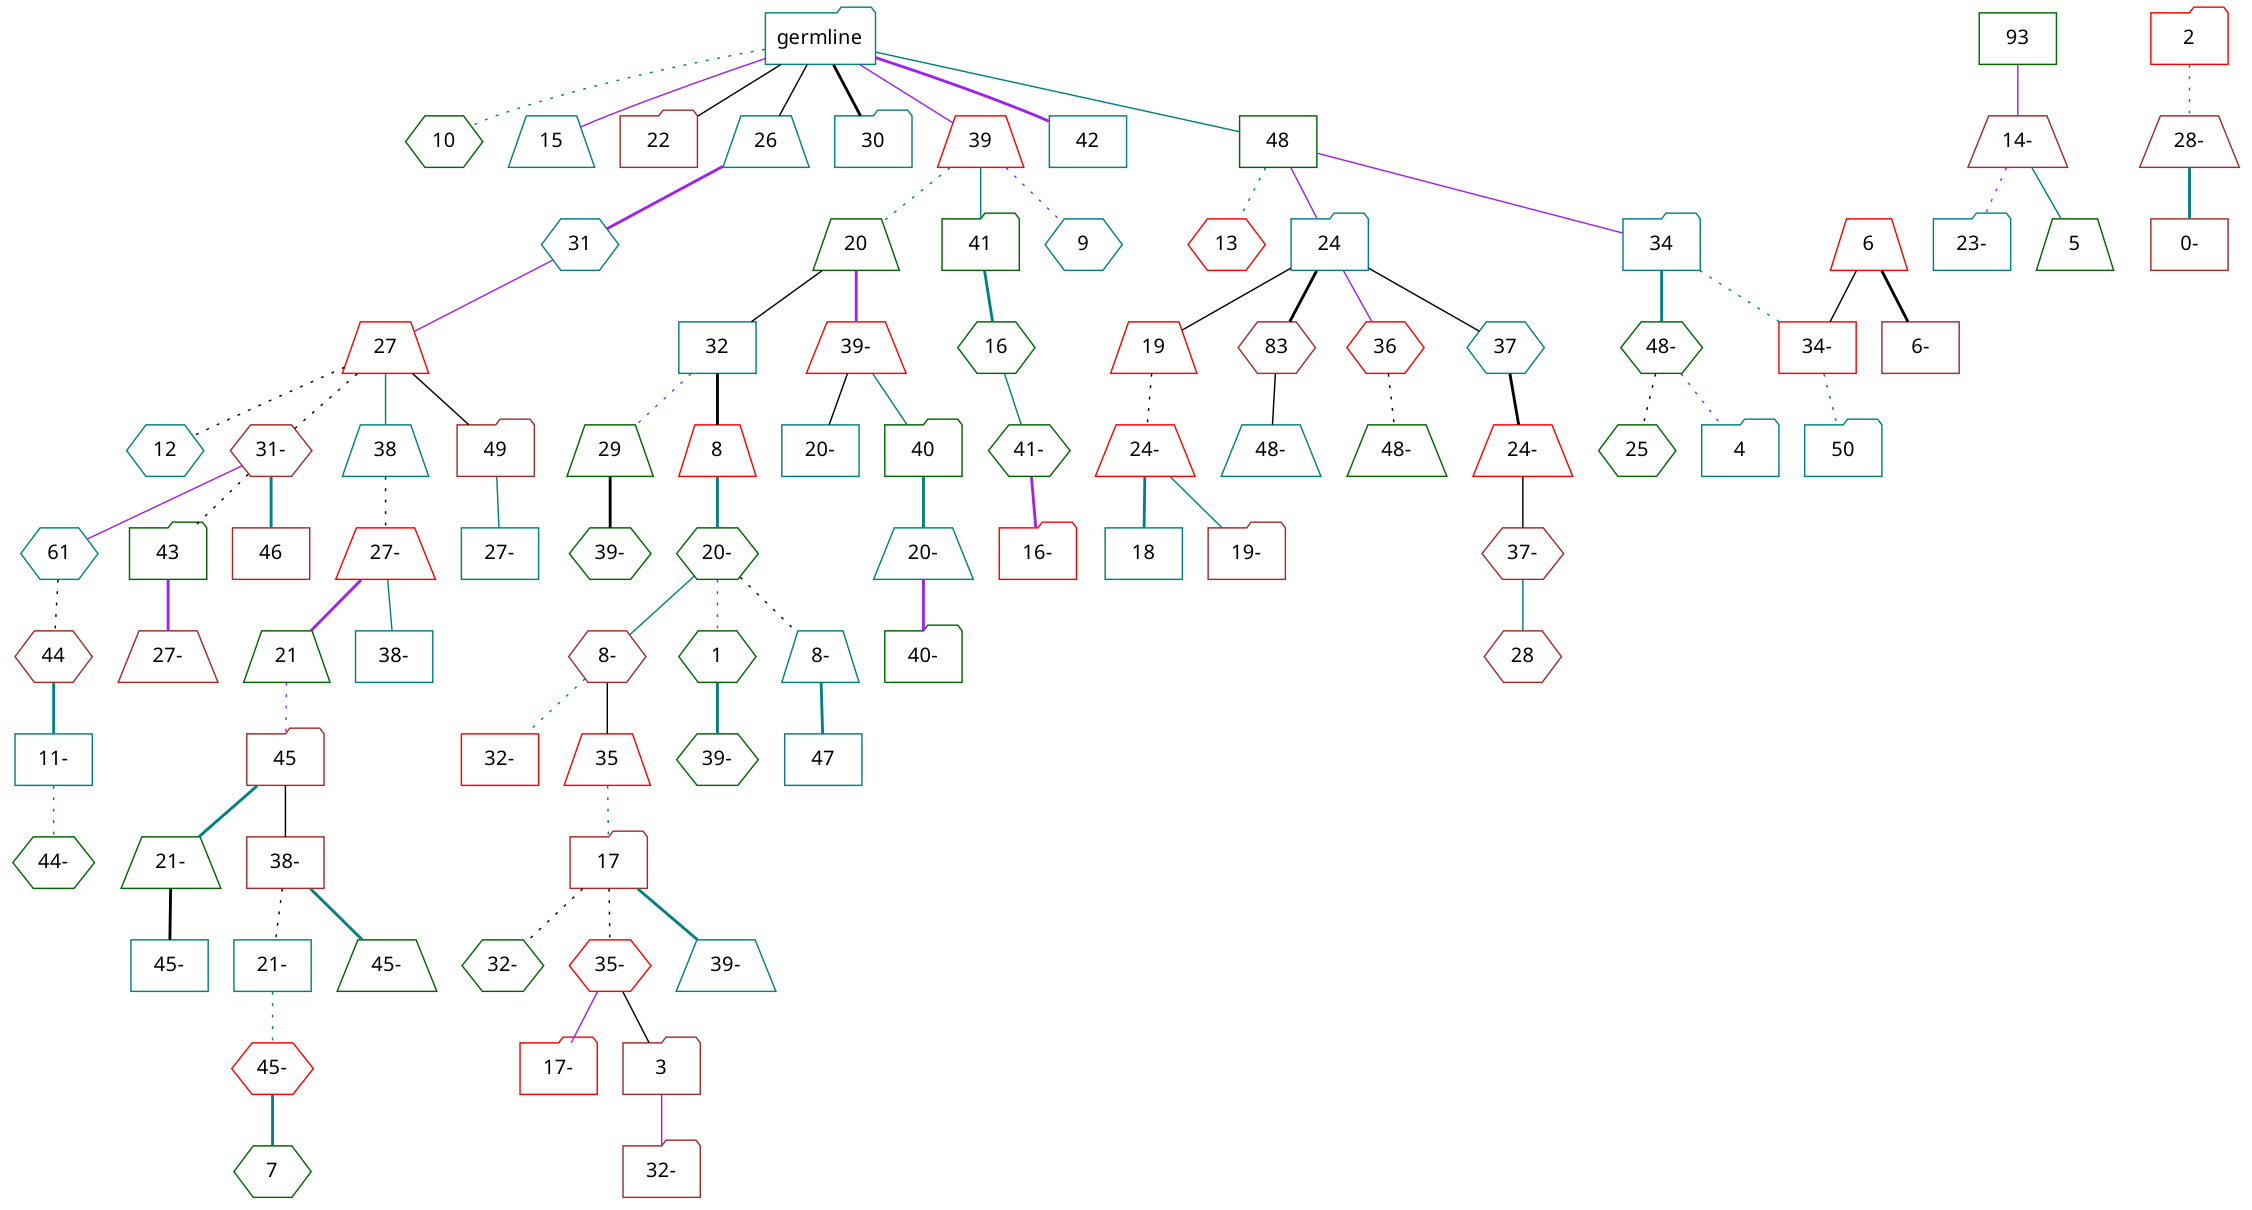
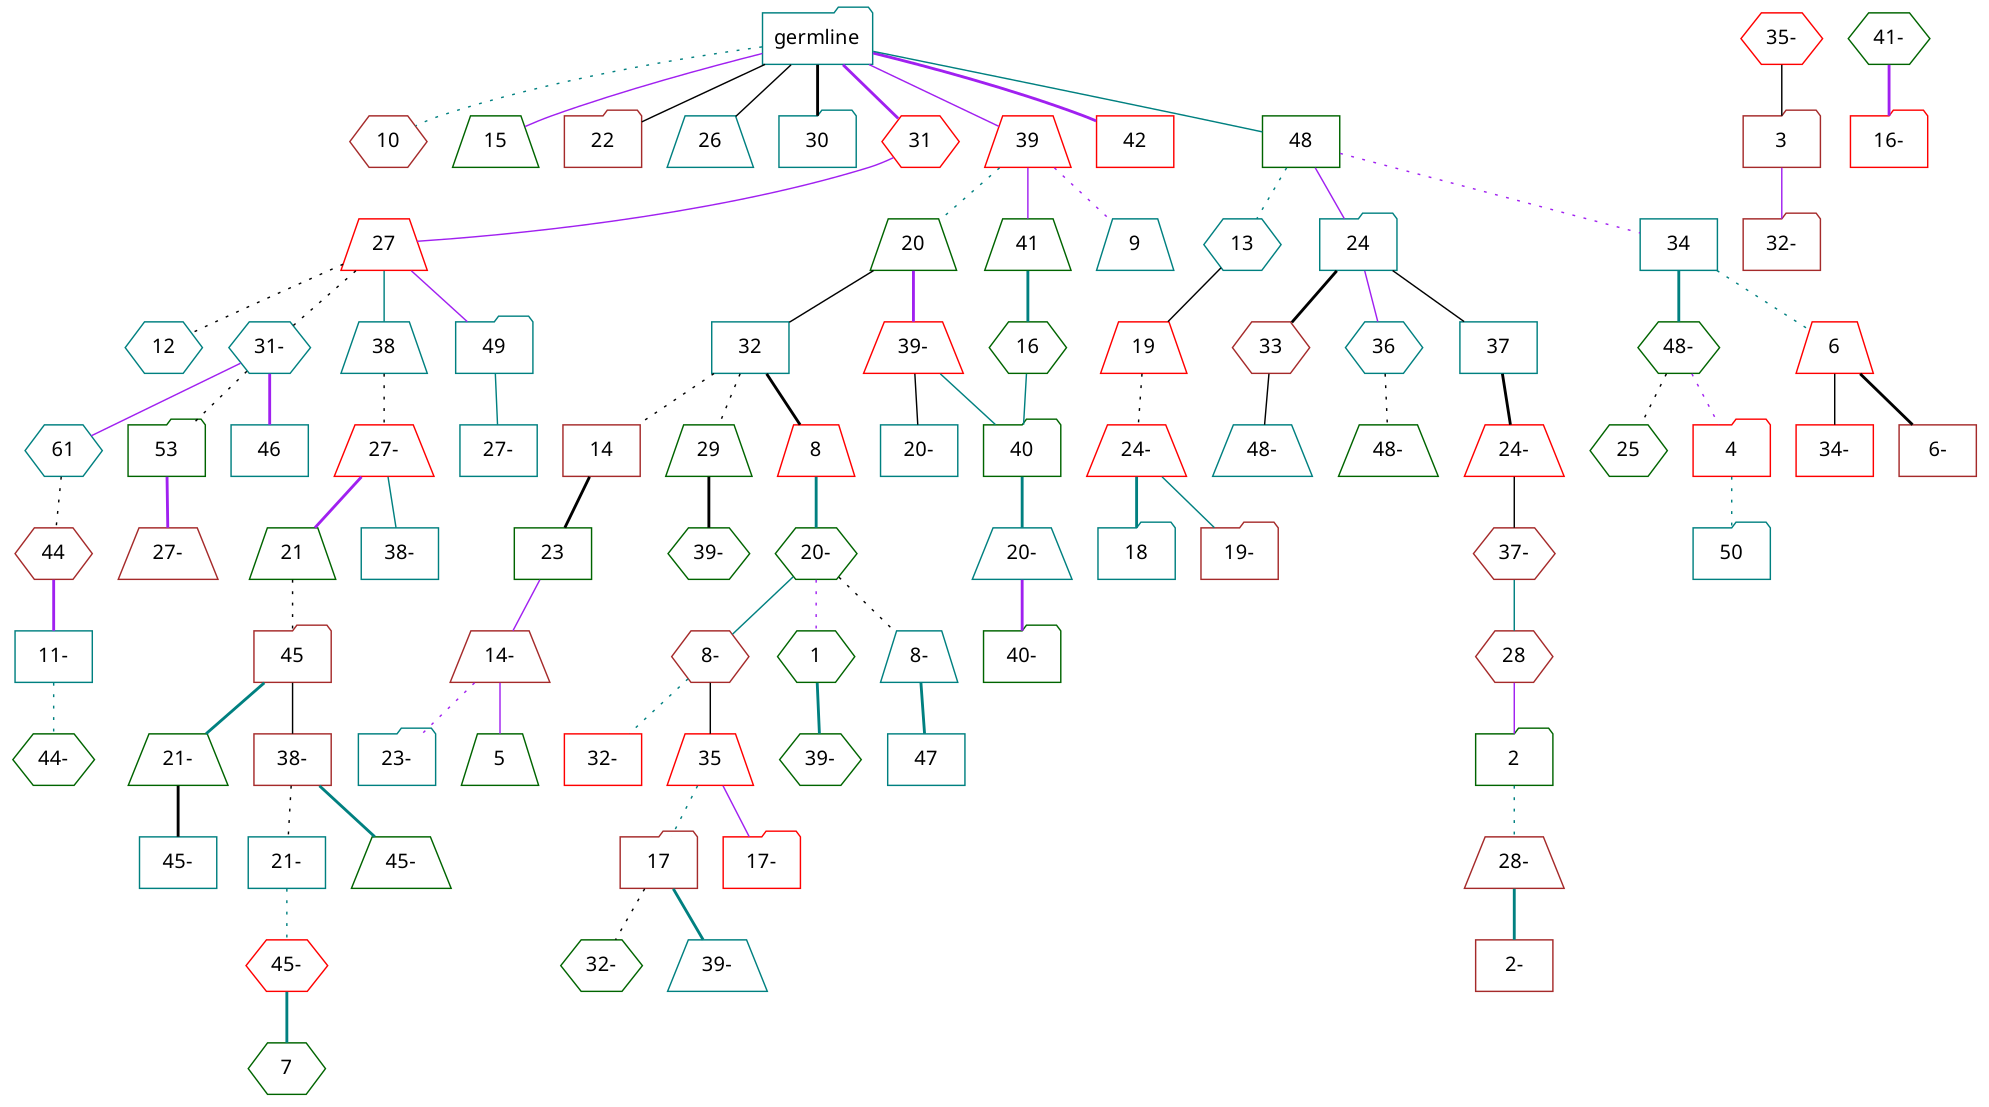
  graph {
    fontname="Noto Sans"
    node [color=teal fontname="Noto Sans" shape=trapezium]
    edge [color=teal fontname="Noto Sans" style=solid]
    n1 [label=germline shape=folder]
-   n2 [color=darkgreen label=10 shape=hexagon]
-   n3 [label=15]
+   n2 [color=brown label=10 shape=hexagon]
+   n3 [color=darkgreen label=15]
    n4 [color=brown label=22 shape=folder]
    n5 [label=26]
    n6 [label=30 shape=folder]
-   n7 [label=31 shape=hexagon]
+   n7 [color=red label=31 shape=hexagon]
    n8 [color=red label=39]
-   n9 [label=42 shape=box]
+   n9 [color=red label=42 shape=box]
    n10 [color=darkgreen label=48 shape=box]
    n11 [color=red label=27]
    n12 [color=darkgreen label=20]
-   n13 [color=darkgreen label=41 shape=folder]
-   n14 [label=9 shape=hexagon]
-   n15 [color=red label=13 shape=hexagon]
+   n13 [color=darkgreen label=41]
+   n14 [label=9]
+   n15 [label=13 shape=hexagon]
    n16 [label=24 shape=folder]
-   n17 [label=34 shape=folder]
+   n17 [label=34 shape=box]
    n18 [label=12 shape=hexagon]
-   n19 [color=brown label="31-" shape=hexagon]
+   n19 [label="31-" shape=hexagon]
    n20 [label=38]
-   n21 [color=brown label=49 shape=folder]
+   n21 [label=49 shape=folder]
    n22 [label=61 shape=hexagon]
-   n23 [color=darkgreen label=43 shape=folder]
-   n24 [color=brown label=46 shape=box]
+   n23 [color=darkgreen label=53 shape=folder]
+   n24 [label=46 shape=box]
    n25 [color=red label="27-"]
    n26 [label="27-" shape=box]
    n27 [color=brown label=44 shape=hexagon]
    n28 [color=brown label="27-"]
    n29 [label="11-" shape=box]
    n30 [color=darkgreen label="44-" shape=hexagon]
    n31 [color=darkgreen label=21]
    n32 [label="38-" shape=box]
    n33 [color=brown label=45 shape=folder]
    n34 [color=darkgreen label="21-"]
    n35 [color=brown label="38-" shape=box]
    n36 [label="45-" shape=box]
    n37 [label="21-" shape=box]
    n38 [color=darkgreen label="45-"]
    n39 [color=red label="45-" shape=hexagon]
    n40 [color=darkgreen label=7 shape=hexagon]
    n41 [label=32 shape=box]
    n42 [color=red label="39-"]
    n43 [color=darkgreen label=16 shape=hexagon]
+   n44 [color=brown label=14 shape=box]
    n45 [color=darkgreen label=29]
    n46 [color=red label=8]
    n47 [label="20-" shape=box]
    n48 [color=darkgreen label=40 shape=folder]
-   n49 [color=darkgreen label=93 shape=box]
+   n49 [color=darkgreen label=23 shape=box]
    n50 [color=darkgreen label="39-" shape=hexagon]
    n51 [color=darkgreen label="20-" shape=hexagon]
    n52 [color=brown label="14-"]
    n53 [label="23-" shape=folder]
    n54 [color=darkgreen label=5]
    n55 [color=brown label="8-" shape=hexagon]
    n56 [color=darkgreen label=1 shape=hexagon]
    n57 [label="8-"]
    n58 [color=red label="32-" shape=box]
    n59 [color=red label=35]
    n60 [color=darkgreen label="39-" shape=hexagon]
    n61 [label=47 shape=box]
    n62 [color=brown label=17 shape=folder]
    n63 [color=darkgreen label="32-" shape=hexagon]
    n64 [color=red label="35-" shape=hexagon]
    n65 [label="39-"]
    n66 [color=red label="17-" shape=folder]
    n67 [color=brown label=3 shape=folder]
    n68 [color=brown label="32-" shape=folder]
    n69 [label="20-"]
    n70 [color=darkgreen label="40-" shape=folder]
    n71 [color=darkgreen label="41-" shape=hexagon]
    n72 [color=red label="16-" shape=folder]
    n73 [color=red label=19]
-   n74 [color=brown label=83 shape=hexagon]
-   n75 [color=red label=36 shape=hexagon]
-   n76 [label=37 shape=hexagon]
+   n74 [color=brown label=33 shape=hexagon]
+   n75 [label=36 shape=hexagon]
+   n76 [label=37 shape=box]
    n77 [color=darkgreen label="48-" shape=hexagon]
    n78 [color=red label=6]
    n79 [color=red label="24-"]
    n80 [label="48-"]
    n81 [color=darkgreen label="48-"]
    n82 [color=red label="24-"]
-   n83 [label=18 shape=box]
+   n83 [label=18 shape=folder]
    n84 [color=brown label="19-" shape=folder]
    n85 [color=brown label="37-" shape=hexagon]
    n86 [color=brown label=28 shape=hexagon]
-   n87 [color=red label=2 shape=folder]
+   n87 [color=darkgreen label=2 shape=folder]
    n88 [color=brown label="28-"]
-   n89 [color=brown label="0-" shape=box]
+   n89 [color=brown label="2-" shape=box]
    n90 [color=darkgreen label=25 shape=hexagon]
-   n91 [label=4 shape=folder]
+   n91 [color=red label=4 shape=folder]
    n92 [color=red label="34-" shape=box]
    n93 [color=brown label="6-" shape=box]
    n94 [label=50 shape=folder]
    n1 -- n2 [style=dotted]
    n1 -- n3 [color=purple]
    n1 -- n4 [color=black]
    n1 -- n5 [color=black]
    n1 -- n6 [color=black style=bold]
-   n5 -- n7 [color=purple style=bold]
+   n1 -- n7 [color=purple style=bold]
    n1 -- n8 [color=purple]
    n1 -- n9 [color=purple style=bold]
    n1 -- n10
    n7 -- n11 [color=purple]
    n8 -- n12 [style=dotted]
-   n8 -- n13
+   n8 -- n13 [color=purple]
    n8 -- n14 [color=purple style=dotted]
    n10 -- n15 [style=dotted]
    n10 -- n16 [color=purple]
-   n10 -- n17 [color=purple]
+   n10 -- n17 [color=purple style=dotted]
    n11 -- n18 [color=black style=dotted]
    n11 -- n19 [color=black style=dotted]
    n11 -- n20
-   n11 -- n21 [color=black]
+   n11 -- n21 [color=purple]
    n12 -- n41 [color=black]
    n12 -- n42 [color=purple style=bold]
    n13 -- n43 [style=bold]
-   n16 -- n73 [color=black]
+   n15 -- n73 [color=black]
    n16 -- n74 [color=black style=bold]
    n16 -- n75 [color=purple]
    n16 -- n76 [color=black]
    n17 -- n77 [style=bold]
-   n17 -- n92 [style=dotted]
+   n17 -- n78 [style=dotted]
    n19 -- n22 [color=purple]
    n19 -- n23 [color=black style=dotted]
-   n19 -- n24 [style=bold]
+   n19 -- n24 [color=purple style=bold]
    n20 -- n25 [color=black style=dotted]
    n21 -- n26
    n22 -- n27 [color=black style=dotted]
    n23 -- n28 [color=purple style=bold]
    n25 -- n31 [color=purple style=bold]
    n25 -- n32
-   n27 -- n29 [style=bold]
+   n27 -- n29 [color=purple style=bold]
    n29 -- n30 [style=dotted]
-   n31 -- n33 [color=purple style=dotted]
+   n31 -- n33 [color=black style=dotted]
    n33 -- n34 [style=bold]
    n33 -- n35 [color=black]
    n34 -- n36 [color=black style=bold]
    n35 -- n37 [color=black style=dotted]
    n35 -- n38 [style=bold]
    n37 -- n39 [style=dotted]
    n39 -- n40 [style=bold]
-   n41 -- n45 [color=purple style=dotted]
+   n41 -- n44 [color=black style=dotted]
+   n41 -- n45 [color=black style=dotted]
    n41 -- n46 [color=black style=bold]
    n42 -- n47 [color=black]
    n42 -- n48
-   n43 -- n71
+   n43 -- n48
+   n44 -- n49 [color=black style=bold]
    n45 -- n50 [color=black style=bold]
    n46 -- n51 [style=bold]
    n48 -- n69 [style=bold]
    n49 -- n52 [color=purple]
    n51 -- n55
    n51 -- n56 [color=purple style=dotted]
    n51 -- n57 [color=black style=dotted]
    n52 -- n53 [color=purple style=dotted]
-   n52 -- n54
+   n52 -- n54 [color=purple]
    n55 -- n58 [style=dotted]
    n55 -- n59 [color=black]
    n56 -- n60 [style=bold]
    n57 -- n61 [style=bold]
    n59 -- n62 [style=dotted]
    n62 -- n63 [color=black style=dotted]
-   n62 -- n64 [color=black style=dotted]
    n62 -- n65 [style=bold]
-   n64 -- n66 [color=purple]
+   n59 -- n66 [color=purple]
    n64 -- n67 [color=black]
    n67 -- n68 [color=purple]
    n69 -- n70 [color=purple style=bold]
    n71 -- n72 [color=purple style=bold]
    n73 -- n79 [color=black style=dotted]
    n74 -- n80 [color=black]
    n75 -- n81 [color=black style=dotted]
    n76 -- n82 [color=black style=bold]
    n77 -- n90 [color=black style=dotted]
    n77 -- n91 [color=purple style=dotted]
    n78 -- n92 [color=black]
    n78 -- n93 [color=black style=bold]
    n79 -- n83 [style=bold]
    n79 -- n84
    n82 -- n85 [color=black]
    n85 -- n86
+   n86 -- n87 [color=purple]
    n87 -- n88 [style=dotted]
    n88 -- n89 [style=bold]
-   n92 -- n94 [style=dotted]
+   n91 -- n94 [style=dotted]
  }
